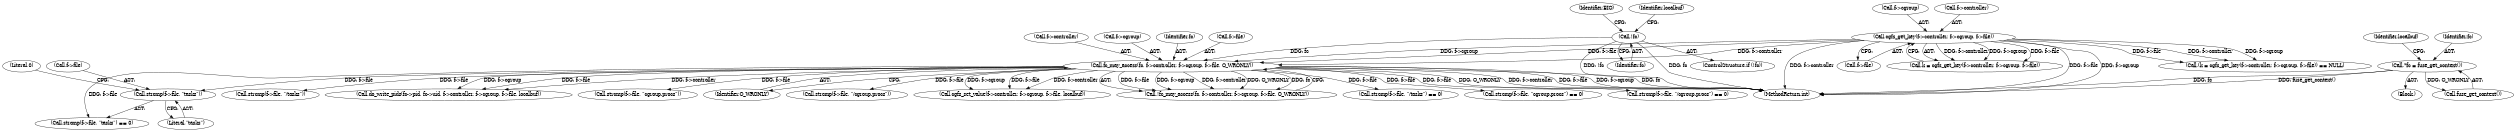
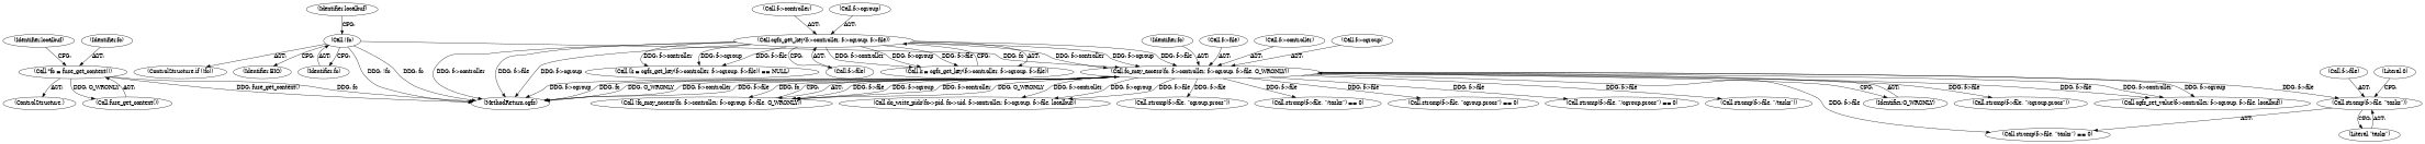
  digraph {
    n1 [label="(Call,strcmp(f->file, \"tasks\"))"]
    n2 [label="(Call,strcmp(f->file, \"tasks\") == 0)"]
    n3 [label="(Literal,\"tasks\")"]
    n4 [label="(Call,fc_may_access(fc, f->controller, f->cgroup, f->file, O_WRONLY))"]
    n5 [label="(Identifier,O_WRONLY)"]
    n6 [label="(Call,strcmp(f->file, \"/cgroup.procs\"))"]
    n7 [label="(Call,cgfs_set_value(f->controller, f->cgroup, f->file, localbuf))"]
    n8 [label="(Call,!fc_may_access(fc, f->controller, f->cgroup, f->file, O_WRONLY))"]
    n9 [label="(Call,do_write_pids(fc->pid, fc->uid, f->controller, f->cgroup, f->file, localbuf))"]
    n10 [label="(Call,strcmp(f->file, \"cgroup.procs\"))"]
-   n11 [label="(MethodReturn,int)"]
+   n11 [label="(MethodReturn,cgfs)"]
    n12 [label="(Call,strcmp(f->file, \"/tasks\") == 0)"]
    n13 [label="(Call,strcmp(f->file, \"cgroup.procs\") == 0)"]
    n14 [label="(Call,strcmp(f->file, \"/cgroup.procs\") == 0)"]
    n15 [label="(Call,strcmp(f->file, \"/tasks\"))"]
    n16 [label="(Call,!fc)"]
    n17 [label="(Identifier,fc)"]
    n18 [label="(ControlStructure,if (!fc))"]
    n19 [label="(Call,*fc = fuse_get_context())"]
-   n20 [label="(Block,)"]
+   n20 [label="(ControlStructure,)"]
    n21 [label="(Call,fuse_get_context())"]
    n22 [label="(Call,cgfs_get_key(f->controller, f->cgroup, f->file))"]
    n23 [label="(Call,f->file)"]
    n24 [label="(Call,k = cgfs_get_key(f->controller, f->cgroup, f->file))"]
    n25 [label="(Call,(k = cgfs_get_key(f->controller, f->cgroup, f->file)) == NULL)"]
    n26 [label="(Call,f->cgroup)"]
    n27 [label="(Identifier,localbuf)"]
    n28 [label="(Call,f->cgroup)"]
    n29 [label="(Identifier,fc)"]
    n30 [label="(Call,f->file)"]
    n31 [label="(Identifier,EIO)"]
    n32 [label="(Call,f->file)"]
    n33 [label="(Call,f->controller)"]
    n34 [label="(Call,f->controller)"]
    n35 [label="(Identifier,localbuf)"]
    n36 [label="(Identifier,fc)"]
    n37 [label="(Literal,0)"]
    n1 -> n2 [label="AST: "]
    n1 -> n3 [label="CFG: "]
    n3 -> n1 [label="AST: "]
    n4 -> n1 [label="DDG: f->file"]
    n4 -> n2 [label="DDG: f->file"]
    n4 -> n5 [label="CFG: "]
    n4 -> n6 [label="DDG: f->file"]
    n4 -> n7 [label="DDG: f->controller"]
    n4 -> n7 [label="DDG: f->cgroup"]
    n4 -> n7 [label="DDG: f->file"]
    n4 -> n8 [label="AST: "]
    n4 -> n8 [label="DDG: f->file"]
    n4 -> n8 [label="DDG: f->cgroup"]
    n4 -> n8 [label="DDG: f->controller"]
    n4 -> n8 [label="DDG: O_WRONLY"]
    n4 -> n8 [label="DDG: fc"]
    n4 -> n9 [label="DDG: f->controller"]
    n4 -> n9 [label="DDG: f->cgroup"]
    n4 -> n9 [label="DDG: f->file"]
    n4 -> n10 [label="DDG: f->file"]
    n4 -> n11 [label="DDG: f->cgroup"]
    n4 -> n11 [label="DDG: fc"]
    n4 -> n11 [label="DDG: O_WRONLY"]
    n4 -> n11 [label="DDG: f->controller"]
    n4 -> n11 [label="DDG: f->file"]
    n4 -> n12 [label="DDG: f->file"]
    n4 -> n13 [label="DDG: f->file"]
    n4 -> n14 [label="DDG: f->file"]
    n4 -> n15 [label="DDG: f->file"]
    n5 -> n4 [label="AST: "]
    n8 -> n4 [label="CFG: "]
    n16 -> n4 [label="DDG: fc"]
    n16 -> n11 [label="DDG: !fc"]
    n16 -> n11 [label="DDG: fc"]
    n16 -> n17 [label="CFG: "]
    n16 -> n18 [label="AST: "]
    n17 -> n16 [label="AST: "]
    n19 -> n11 [label="DDG: fuse_get_context()"]
    n19 -> n11 [label="DDG: fc"]
    n19 -> n20 [label="AST: "]
    n19 -> n21 [label="DDG: O_WRONLY"]
    n21 -> n19 [label="AST: "]
    n22 -> n4 [label="DDG: f->controller"]
    n22 -> n4 [label="DDG: f->cgroup"]
    n22 -> n4 [label="DDG: f->file"]
    n22 -> n11 [label="DDG: f->controller"]
    n22 -> n11 [label="DDG: f->file"]
    n22 -> n11 [label="DDG: f->cgroup"]
    n22 -> n23 [label="CFG: "]
    n22 -> n24 [label="AST: "]
    n22 -> n24 [label="DDG: f->controller"]
    n22 -> n24 [label="DDG: f->cgroup"]
    n22 -> n24 [label="DDG: f->file"]
    n22 -> n25 [label="DDG: f->controller"]
    n22 -> n25 [label="DDG: f->cgroup"]
    n22 -> n25 [label="DDG: f->file"]
    n23 -> n22 [label="AST: "]
    n24 -> n22 [label="CFG: "]
    n26 -> n22 [label="AST: "]
    n27 -> n19 [label="CFG: "]
    n28 -> n4 [label="AST: "]
    n29 -> n4 [label="AST: "]
    n30 -> n1 [label="AST: "]
-   n31 -> n16 [label="CFG: "]
+   n16 -> n31 [label="CFG: "]
    n32 -> n4 [label="AST: "]
    n33 -> n22 [label="AST: "]
    n34 -> n4 [label="AST: "]
    n35 -> n16 [label="CFG: "]
    n36 -> n19 [label="AST: "]
    n37 -> n1 [label="CFG: "]
  }
